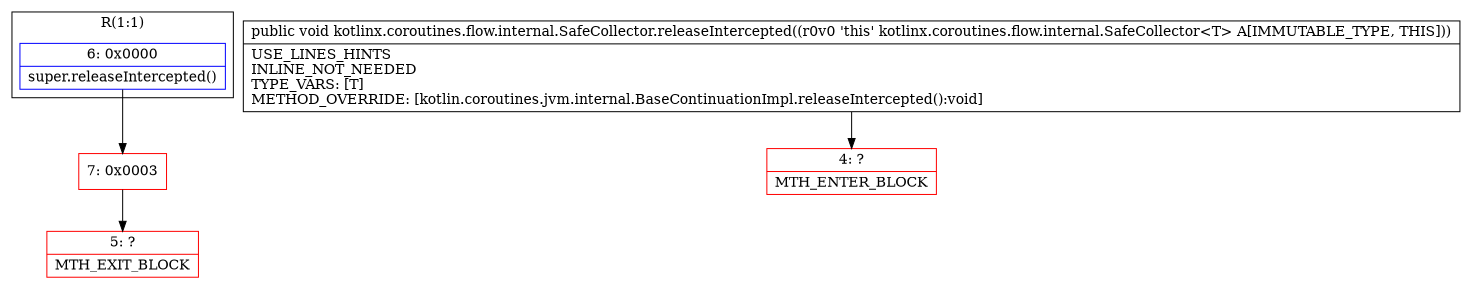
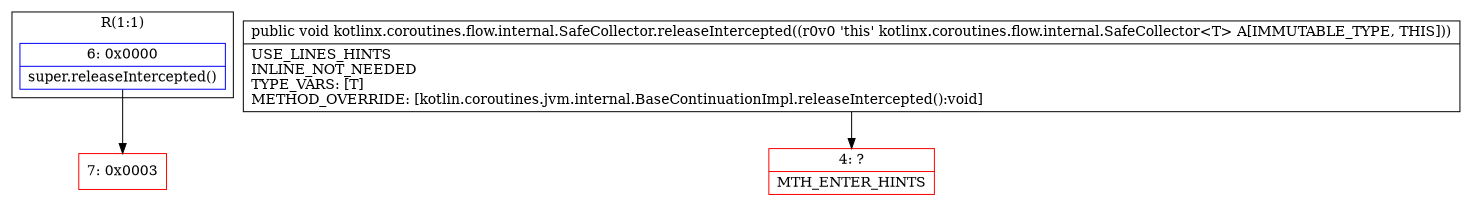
  digraph {
    node [color=red shape=record]
    n1 [color=blue label="{6\:\ 0x0000|super.releaseIntercepted()\l}"]
    n2 [label="{7\:\ 0x0003}"]
-   n3 [label="{5\:\ ?|MTH_EXIT_BLOCK\l}"]
-   n4 [label="{4\:\ ?|MTH_ENTER_BLOCK\l}"]
+   n4 [label="{4\:\ ?|MTH_ENTER_HINTS\l}"]
    n5 [label="{public void kotlinx.coroutines.flow.internal.SafeCollector.releaseIntercepted((r0v0 'this' kotlinx.coroutines.flow.internal.SafeCollector\<T\> A[IMMUTABLE_TYPE, THIS]))  | USE_LINES_HINTS\lINLINE_NOT_NEEDED\lTYPE_VARS: [T]\lMETHOD_OVERRIDE: [kotlin.coroutines.jvm.internal.BaseContinuationImpl.releaseIntercepted():void]\l}" color=""]
    subgraph cluster_1 {
      label="R(1:1)"
      n1
    }
    n1 -> n2
-   n2 -> n3
    n5 -> n4
  }
